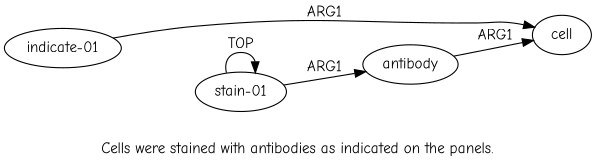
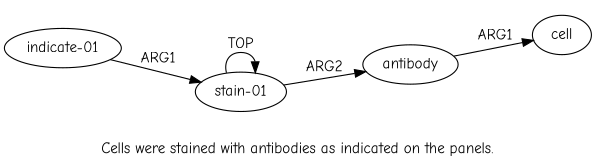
  digraph {
    fontname="Comic Neue"
    label="Cells were stained with antibodies as indicated on the panels."
    rankdir=LR
    node [color=black fontname="Comic Neue"]
    edge [color=black fontname="Comic Neue" gold_label=ARG1 test_label=ARG1]
    n1 [gold_ind=1 gold_label=cell label=cell test_ind=1 test_label=cell]
    n2 [gold_ind=0 gold_label="stain-01" label="stain-01" test_ind=0 test_label="stain-01"]
    n3 [gold_ind=2 gold_label=antibody label=antibody test_ind=2 test_label=antibody]
    n4 [gold_ind=3 gold_label="indicate-01" label="indicate-01" test_ind=3 test_label="indicate-01"]
    n2 -> n2 [gold_label=TOP label=TOP test_label=TOP]
-   n2 -> n3 [gold_label=ARG2 label=ARG1 test_label=ARG2]
+   n2 -> n3 [gold_label=ARG2 label=ARG2 test_label=ARG2]
    n3 -> n1 [label=ARG1]
-   n4 -> n1 [label=ARG1]
+   n4 -> n2 [label=ARG1]
  }
